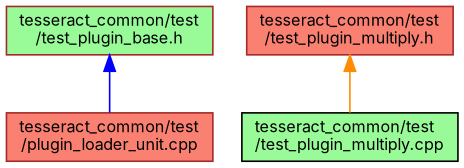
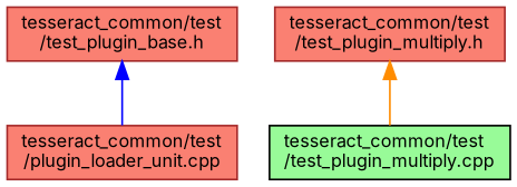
  digraph {
    fontname=Inter
    node [color=brown fillcolor=palegreen fontname=Inter fontsize=10 shape=box style=filled]
    edge [dir=back fontname=Inter fontsize=10 labelfontname=Helvetica labelfontsize=10 style=solid]
-   n1 [fontcolor=black height=0.2 label="tesseract_common/test\l/test_plugin_base.h" width=0.4]
+   n1 [fillcolor=salmon fontcolor=black height=0.2 label="tesseract_common/test\l/test_plugin_base.h" width=0.4]
    n2 [fillcolor=salmon height=0.2 label="tesseract_common/test\l/plugin_loader_unit.cpp" width=0.4]
    n3 [fillcolor=salmon height=0.2 label="tesseract_common/test\l/test_plugin_multiply.h" width=0.4]
    n4 [color=black height=0.2 label="tesseract_common/test\l/test_plugin_multiply.cpp" width=0.4]
    n1 -> n2 [color=blue]
    n3 -> n4 [color=darkorange]
  }
